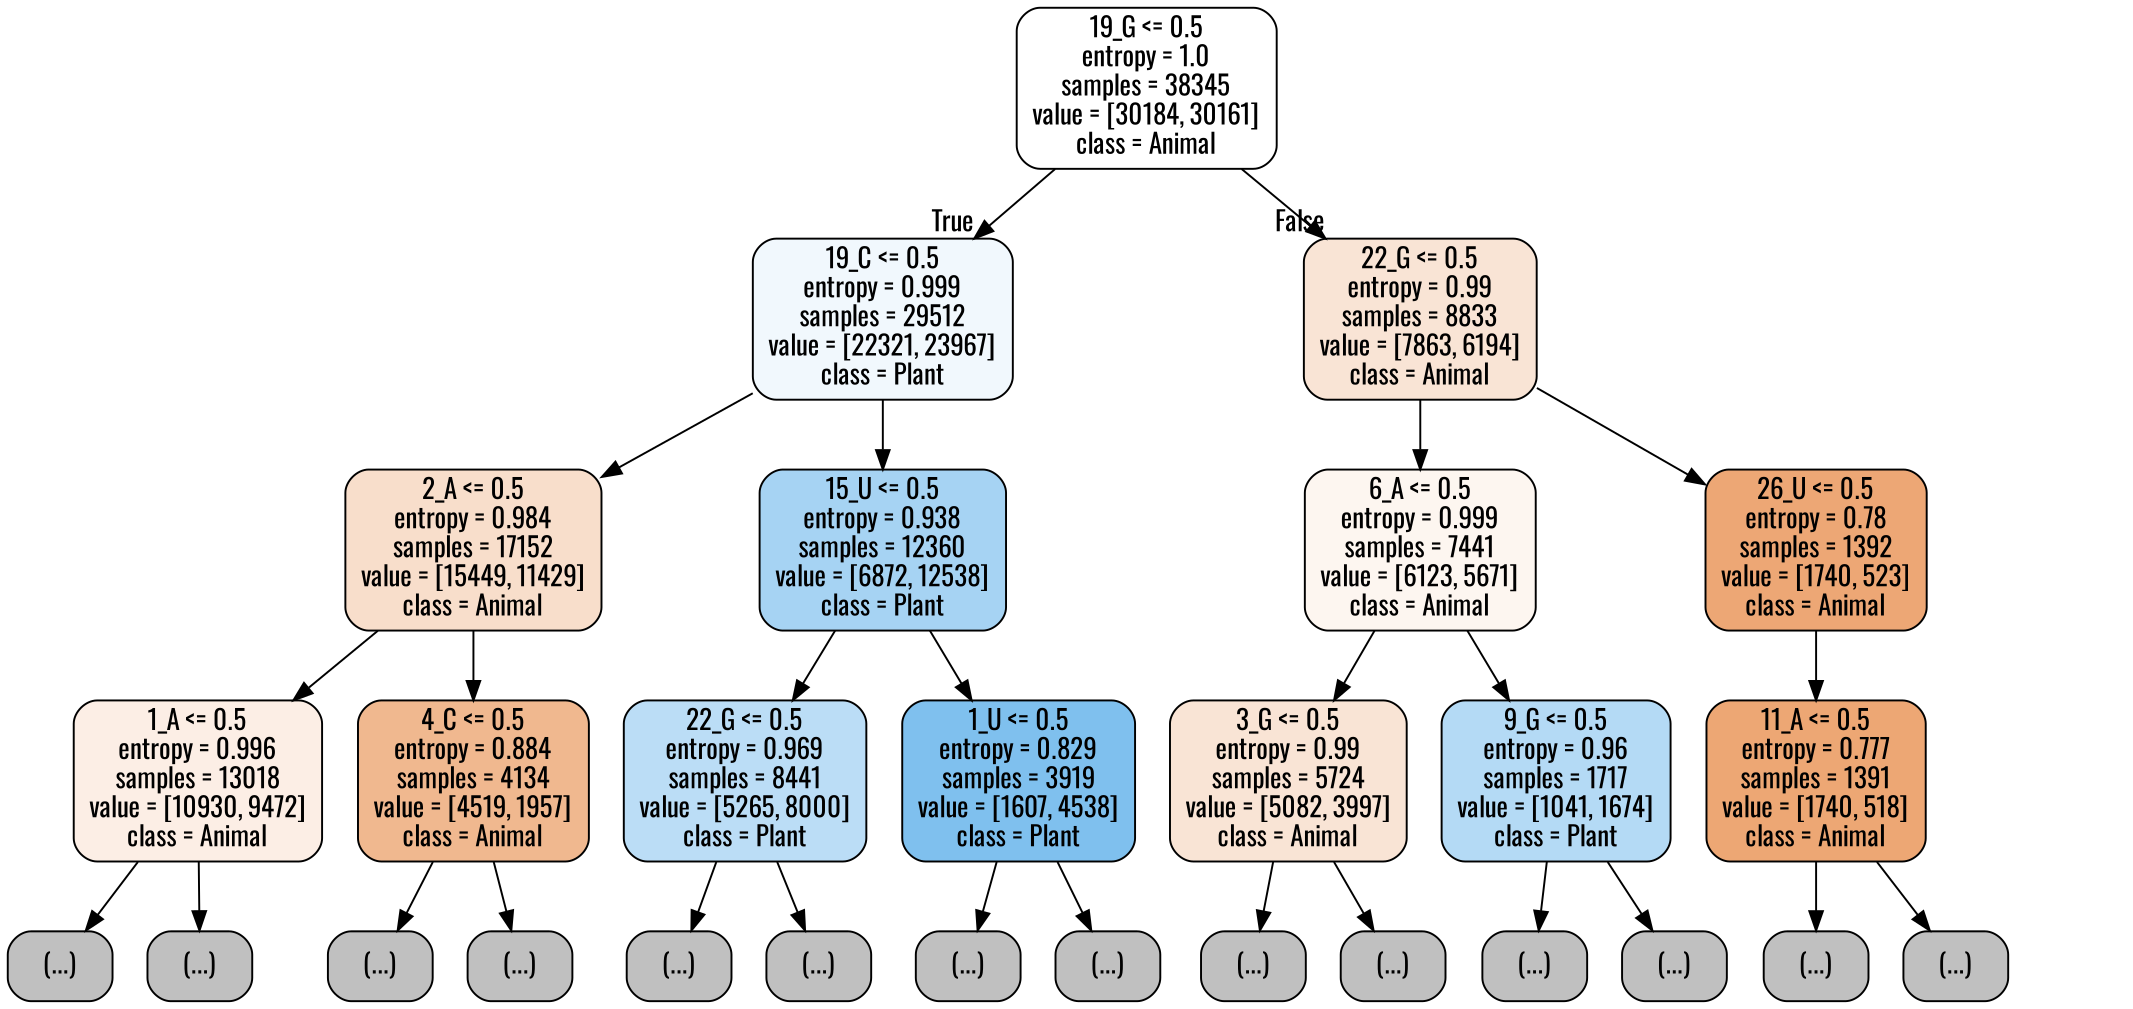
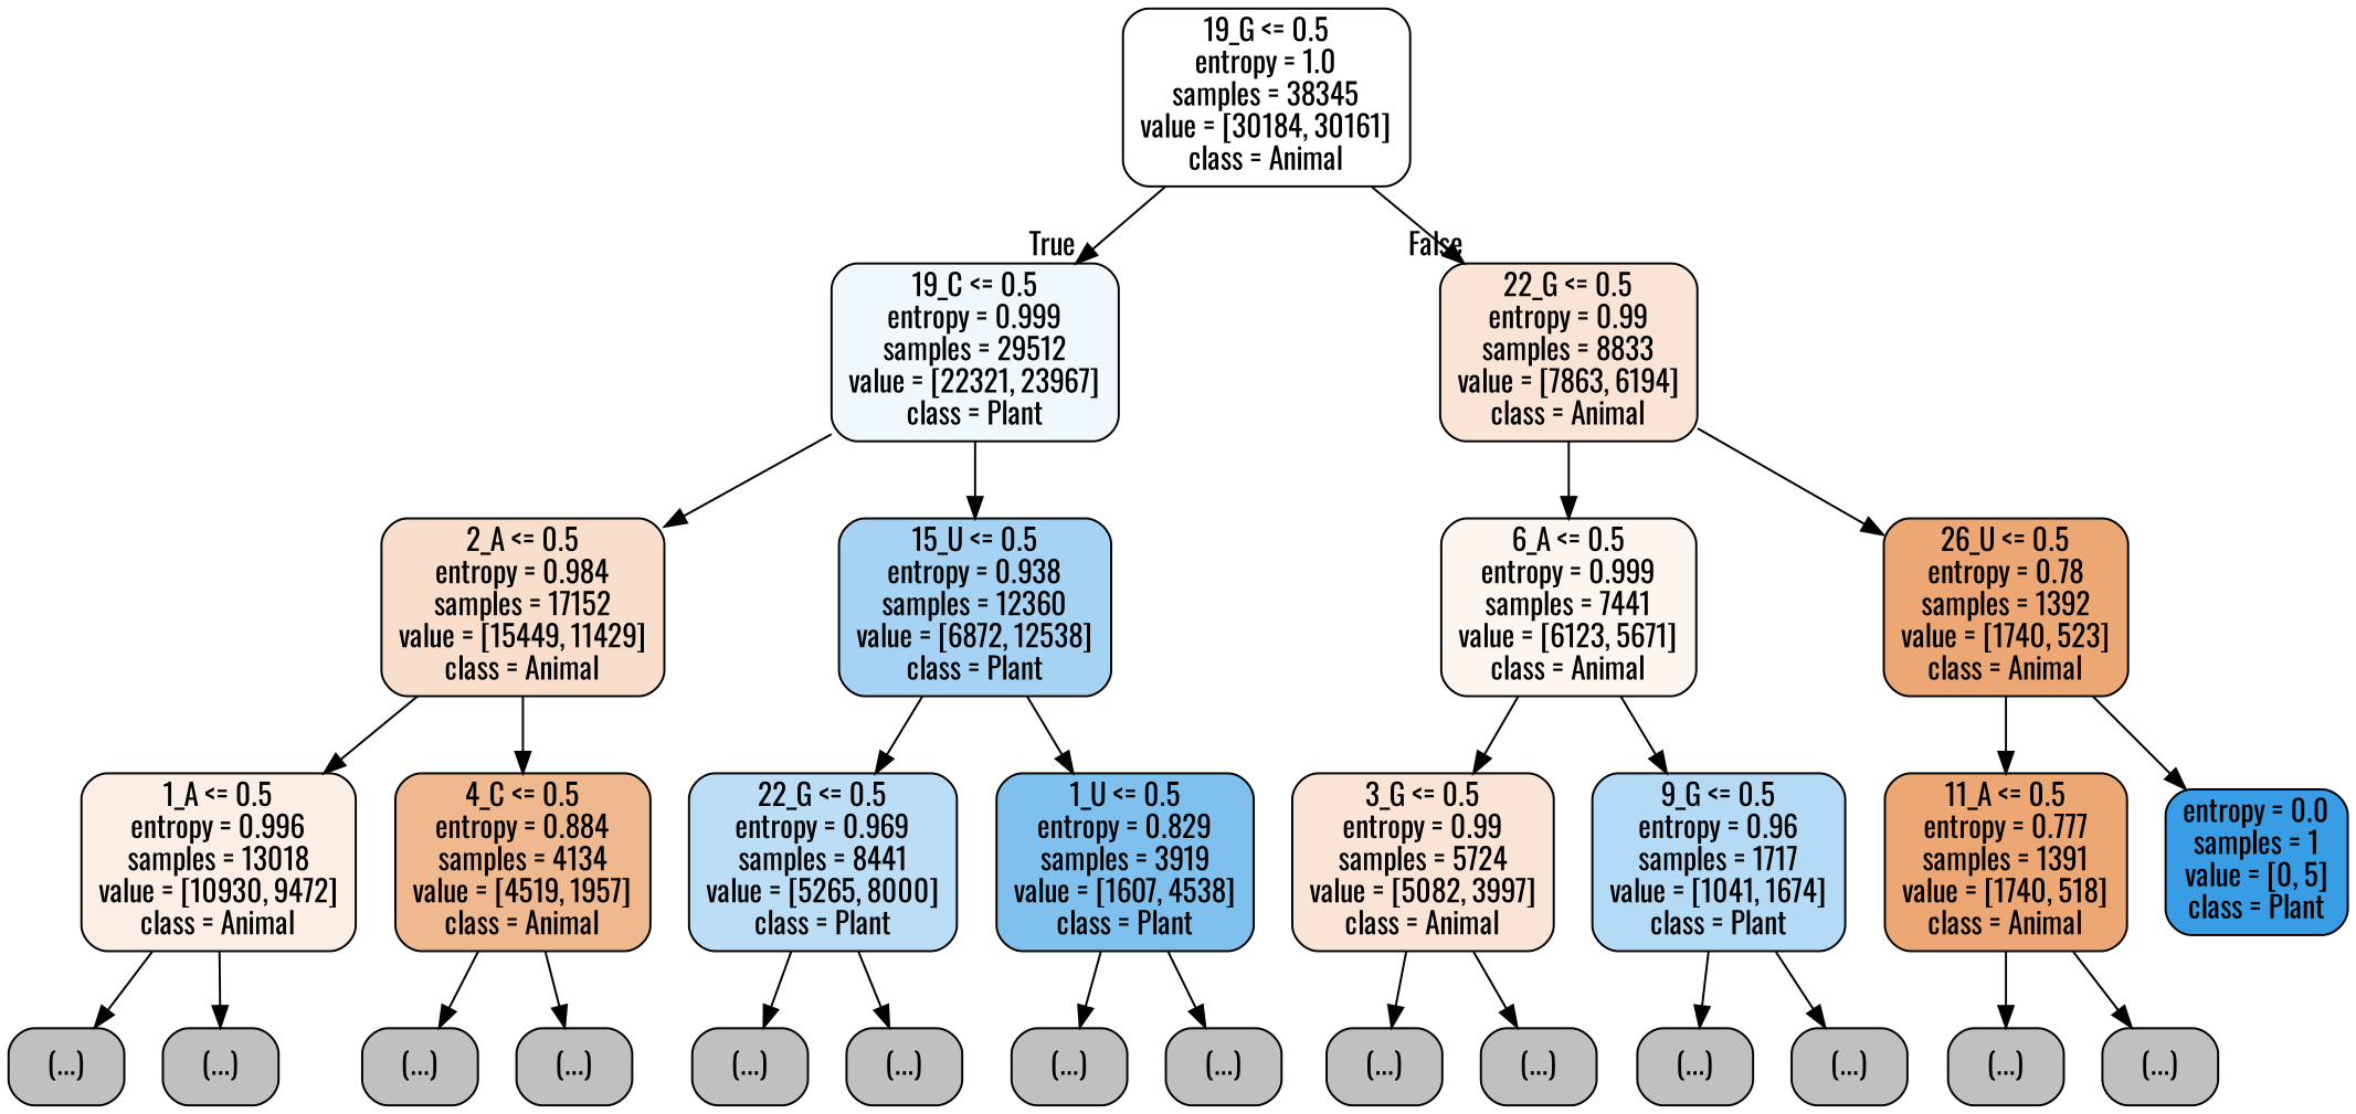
  digraph {
    fontname=Oswald
    node [color=black fillcolor="#C0C0C0" fontname=Oswald shape=box style="filled, rounded"]
    edge [fontname=Oswald]
    n1 [fillcolor="#ffffff" label="19_G <= 0.5\nentropy = 1.0\nsamples = 38345\nvalue = [30184, 30161]\nclass = Animal"]
    n2 [fillcolor="#f1f8fd" label="19_C <= 0.5\nentropy = 0.999\nsamples = 29512\nvalue = [22321, 23967]\nclass = Plant"]
    n3 [fillcolor="#f9e4d5" label="22_G <= 0.5\nentropy = 0.99\nsamples = 8833\nvalue = [7863, 6194]\nclass = Animal"]
    n4 [fillcolor="#f8decb" label="2_A <= 0.5\nentropy = 0.984\nsamples = 17152\nvalue = [15449, 11429]\nclass = Animal"]
    n5 [fillcolor="#a6d3f3" label="15_U <= 0.5\nentropy = 0.938\nsamples = 12360\nvalue = [6872, 12538]\nclass = Plant"]
    n6 [fillcolor="#fceee5" label="1_A <= 0.5\nentropy = 0.996\nsamples = 13018\nvalue = [10930, 9472]\nclass = Animal"]
    n7 [fillcolor="#f0b88f" label="4_C <= 0.5\nentropy = 0.884\nsamples = 4134\nvalue = [4519, 1957]\nclass = Animal"]
    n8 [label="(...)"]
    n9 [label="(...)"]
    n10 [label="(...)"]
    n11 [label="(...)"]
    n12 [fillcolor="#bbddf6" label="22_G <= 0.5\nentropy = 0.969\nsamples = 8441\nvalue = [5265, 8000]\nclass = Plant"]
    n13 [fillcolor="#7fc0ee" label="1_U <= 0.5\nentropy = 0.829\nsamples = 3919\nvalue = [1607, 4538]\nclass = Plant"]
    n14 [label="(...)"]
    n15 [label="(...)"]
    n16 [label="(...)"]
    n17 [label="(...)"]
    n18 [fillcolor="#fdf6f0" label="6_A <= 0.5\nentropy = 0.999\nsamples = 7441\nvalue = [6123, 5671]\nclass = Animal"]
    n19 [fillcolor="#eda775" label="26_U <= 0.5\nentropy = 0.78\nsamples = 1392\nvalue = [1740, 523]\nclass = Animal"]
    n20 [fillcolor="#f9e4d5" label="3_G <= 0.5\nentropy = 0.99\nsamples = 5724\nvalue = [5082, 3997]\nclass = Animal"]
    n21 [fillcolor="#b4daf5" label="9_G <= 0.5\nentropy = 0.96\nsamples = 1717\nvalue = [1041, 1674]\nclass = Plant"]
    n22 [label="(...)"]
    n23 [label="(...)"]
    n24 [label="(...)"]
    n25 [label="(...)"]
    n26 [fillcolor="#eda774" label="11_A <= 0.5\nentropy = 0.777\nsamples = 1391\nvalue = [1740, 518]\nclass = Animal"]
+   n27 [fillcolor="#399de5" label="entropy = 0.0\nsamples = 1\nvalue = [0, 5]\nclass = Plant"]
    n28 [label="(...)"]
    n29 [label="(...)"]
    n1 -> n2 [headlabel=True labelangle=45 labeldistance=2.5]
    n1 -> n3 [headlabel=False labelangle=-45 labeldistance=2.5]
    n2 -> n4
    n2 -> n5
    n3 -> n18
    n3 -> n19
    n4 -> n6
    n4 -> n7
    n5 -> n12
    n5 -> n13
    n6 -> n8
    n6 -> n9
    n7 -> n10
    n7 -> n11
    n12 -> n14
    n12 -> n15
    n13 -> n16
    n13 -> n17
    n18 -> n20
    n18 -> n21
    n19 -> n26
+   n19 -> n27
    n20 -> n22
    n20 -> n23
    n21 -> n24
    n21 -> n25
    n26 -> n28
    n26 -> n29
  }
